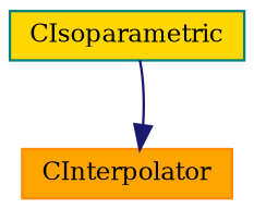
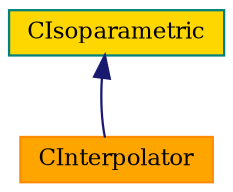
  digraph {
    fontname="DejaVu Serif"
    node [fontname="DejaVu Serif" fontsize=10 shape=record style=filled]
    n1 [color=teal fillcolor=gold fontcolor=black height=0.2 label=CIsoparametric width=0.4]
    n2 [color=darkorange fillcolor=orange height=0.2 label=CInterpolator width=0.4]
-   n2 -> n1 [color=midnightblue dir=back fontname="DejaVu Serif" fontsize=10 labelfontname=Helvetica labelfontsize=10 style=solid]
+   n1 -> n2 [color=midnightblue dir=back fontname="DejaVu Serif" fontsize=10 labelfontname=Helvetica labelfontsize=10 style=solid]
  }
